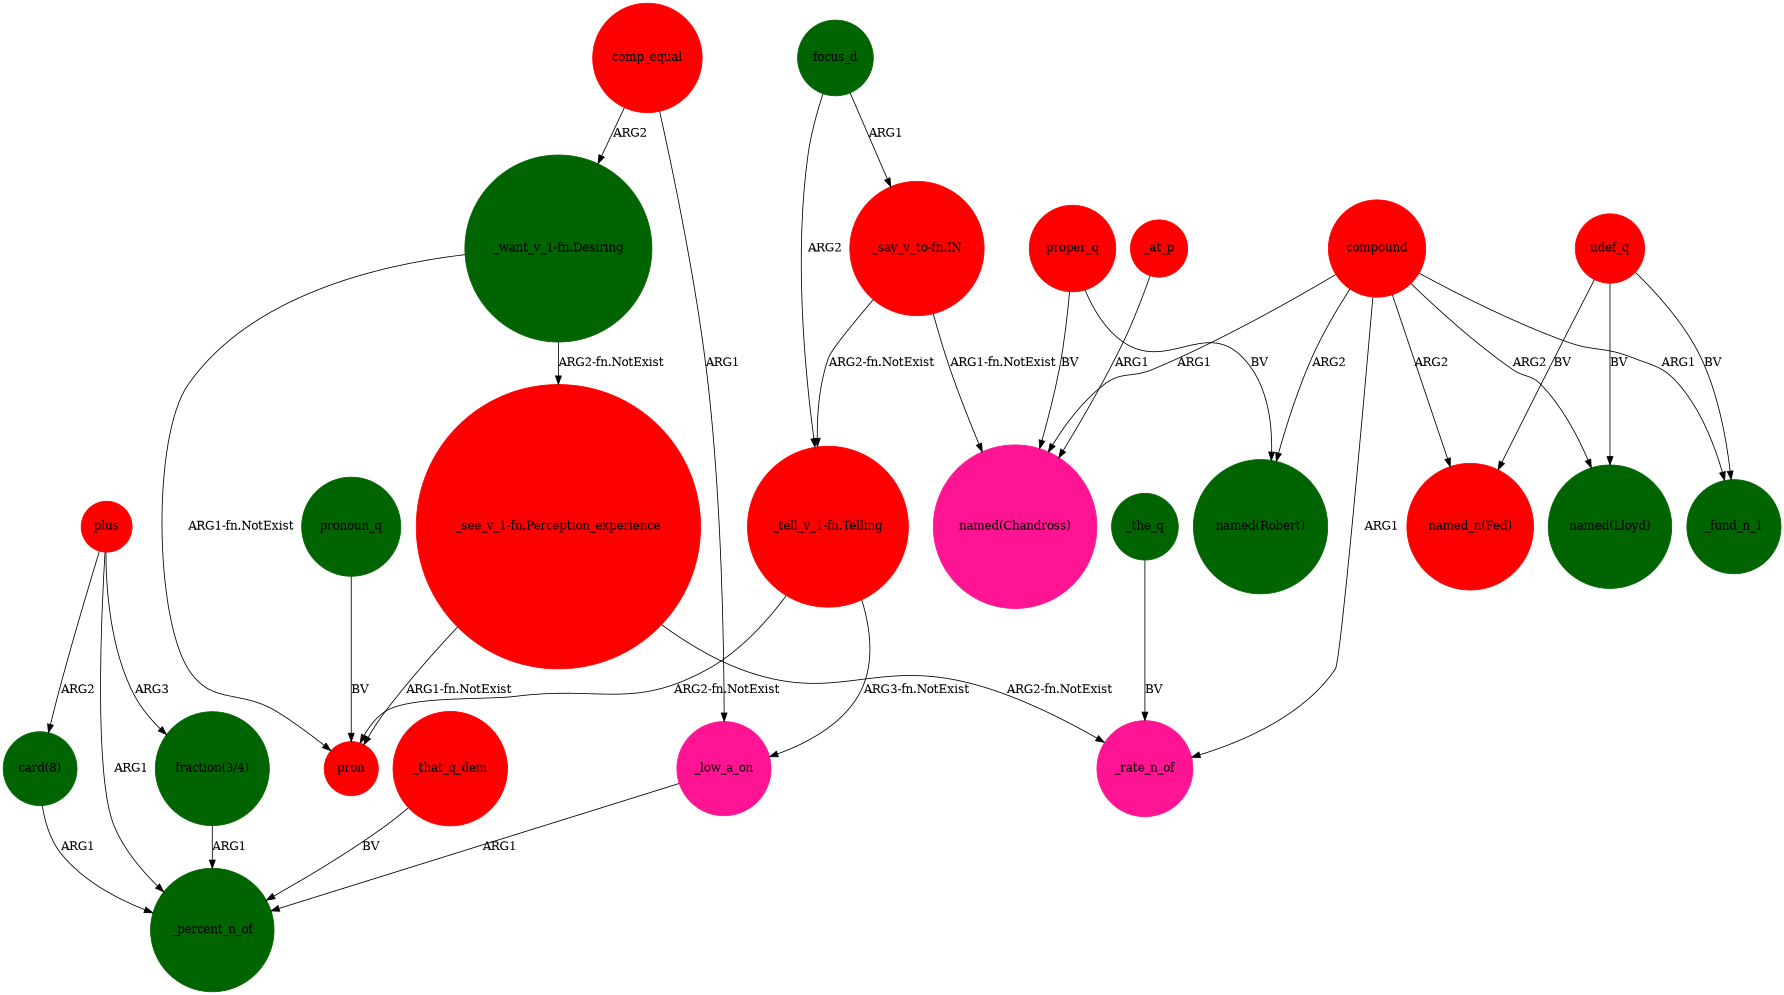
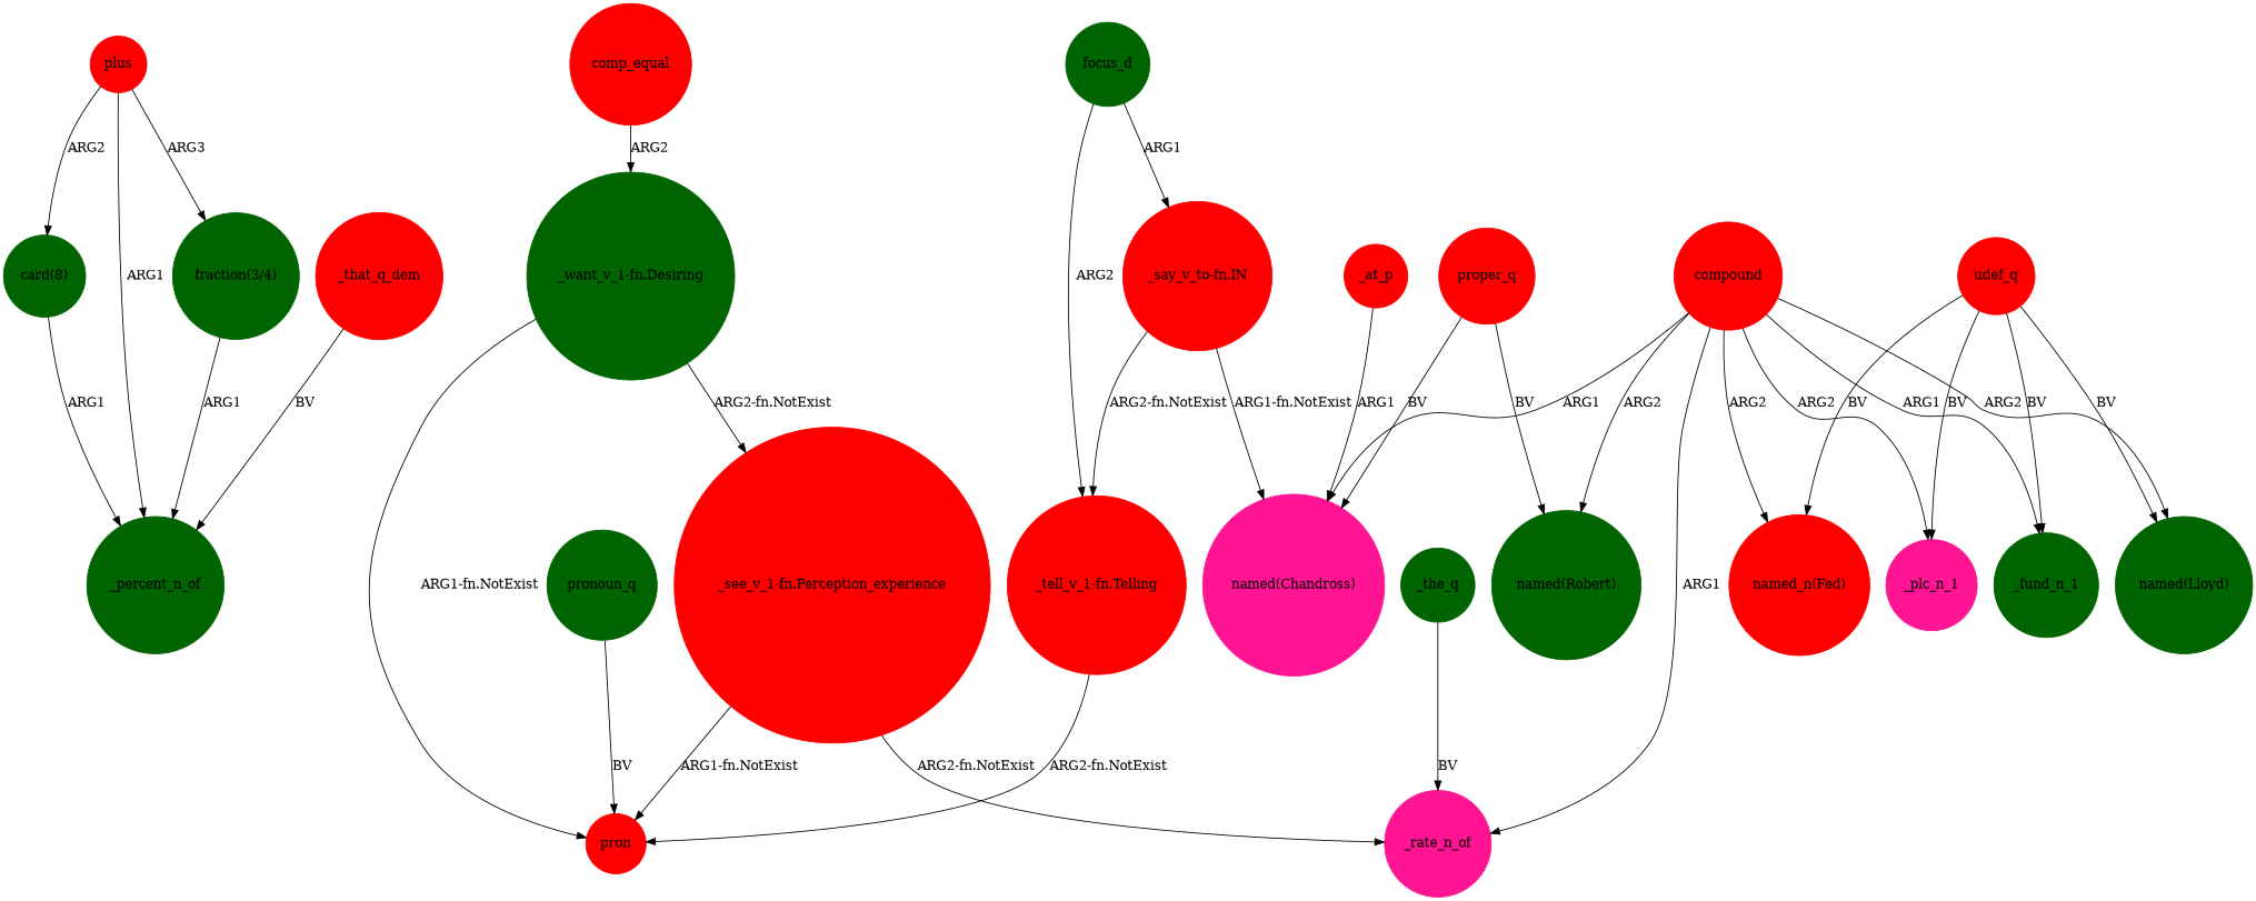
  digraph {
    node [color=red shape=circle style=filled]
    "card(8)" [color=darkgreen]
    plus
    _percent_n_of [color=darkgreen]
    "fraction(3/4)" [color=darkgreen]
    "_say_v_to-fn.IN"
    "_tell_v_1-fn.Telling"
    "named(Chandross)" [color=deeppink]
    pron
-   _low_a_on [color=deeppink]
    _at_p
    "named(Lloyd)" [color=darkgreen]
    udef_q
    "named_n(Fed)"
    _fund_n_1 [color=darkgreen]
+   _plc_n_1 [color=deeppink]
    "_want_v_1-fn.Desiring" [color=darkgreen]
    "_see_v_1-fn.Perception_experience"
    _rate_n_of [color=deeppink]
    compound
    "named(Robert)" [color=darkgreen]
    _the_q [color=darkgreen]
    comp_equal
    proper_q
    pronoun_q [color=darkgreen]
    focus_d [color=darkgreen]
    _that_q_dem
    "card(8)" -> _percent_n_of [label=ARG1]
    plus -> "card(8)" [label=ARG2]
    plus -> _percent_n_of [label=ARG1]
    plus -> "fraction(3/4)" [label=ARG3]
    "fraction(3/4)" -> _percent_n_of [label=ARG1]
    "_say_v_to-fn.IN" -> "_tell_v_1-fn.Telling" [label="ARG2-fn.NotExist"]
    "_say_v_to-fn.IN" -> "named(Chandross)" [label="ARG1-fn.NotExist"]
    "_tell_v_1-fn.Telling" -> pron [label="ARG2-fn.NotExist"]
-   "_tell_v_1-fn.Telling" -> _low_a_on [label="ARG3-fn.NotExist"]
-   _low_a_on -> _percent_n_of [label=ARG1]
    _at_p -> "named(Chandross)" [label=ARG1]
    udef_q -> "named(Lloyd)" [label=BV]
    udef_q -> "named_n(Fed)" [label=BV]
    udef_q -> _fund_n_1 [label=BV]
+   udef_q -> _plc_n_1 [label=BV]
    "_want_v_1-fn.Desiring" -> pron [label="ARG1-fn.NotExist"]
    "_want_v_1-fn.Desiring" -> "_see_v_1-fn.Perception_experience" [label="ARG2-fn.NotExist"]
    "_see_v_1-fn.Perception_experience" -> pron [label="ARG1-fn.NotExist"]
    "_see_v_1-fn.Perception_experience" -> _rate_n_of [label="ARG2-fn.NotExist"]
    compound -> "named(Chandross)" [label=ARG1]
    compound -> "named(Lloyd)" [label=ARG2]
    compound -> "named_n(Fed)" [label=ARG2]
    compound -> _fund_n_1 [label=ARG1]
+   compound -> _plc_n_1 [label=ARG2]
    compound -> _rate_n_of [label=ARG1]
    compound -> "named(Robert)" [label=ARG2]
    _the_q -> _rate_n_of [label=BV]
-   comp_equal -> _low_a_on [label=ARG1]
    comp_equal -> "_want_v_1-fn.Desiring" [label=ARG2]
    proper_q -> "named(Chandross)" [label=BV]
    proper_q -> "named(Robert)" [label=BV]
    pronoun_q -> pron [label=BV]
    focus_d -> "_say_v_to-fn.IN" [label=ARG1]
    focus_d -> "_tell_v_1-fn.Telling" [label=ARG2]
    _that_q_dem -> _percent_n_of [label=BV]
  }
